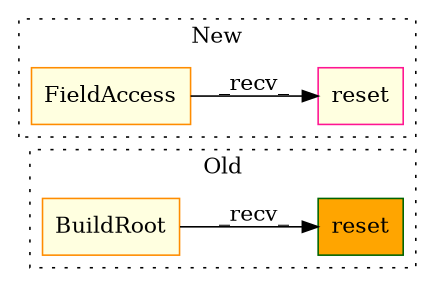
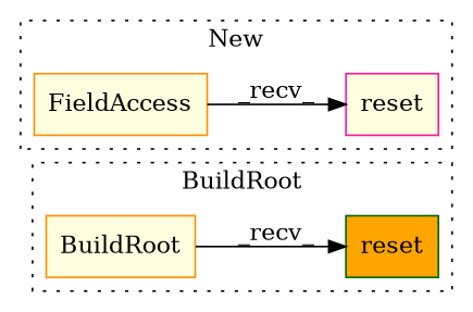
  digraph {
    rankdir=LR
    node [a=32 l=7 shape=box style=filled fillcolor=lightyellow color=darkorange]
    n1 [l=11 label=BuildRoot s=892]
    n2 [label=reset s=904 fillcolor=orange color=darkgreen]
    n3 [label=reset s=965 color=deeppink]
    n4 [a=22 l=15 label=FieldAccess s=949]
    subgraph cluster_1 {
-     label=Old
+     label=BuildRoot
      style=dotted
      n1
      n2
    }
    subgraph cluster_2 {
      label=New
      style=dotted
      n3
      n4
    }
    n1 -> n2 [label=_recv_]
    n4 -> n3 [label=_recv_]
  }
